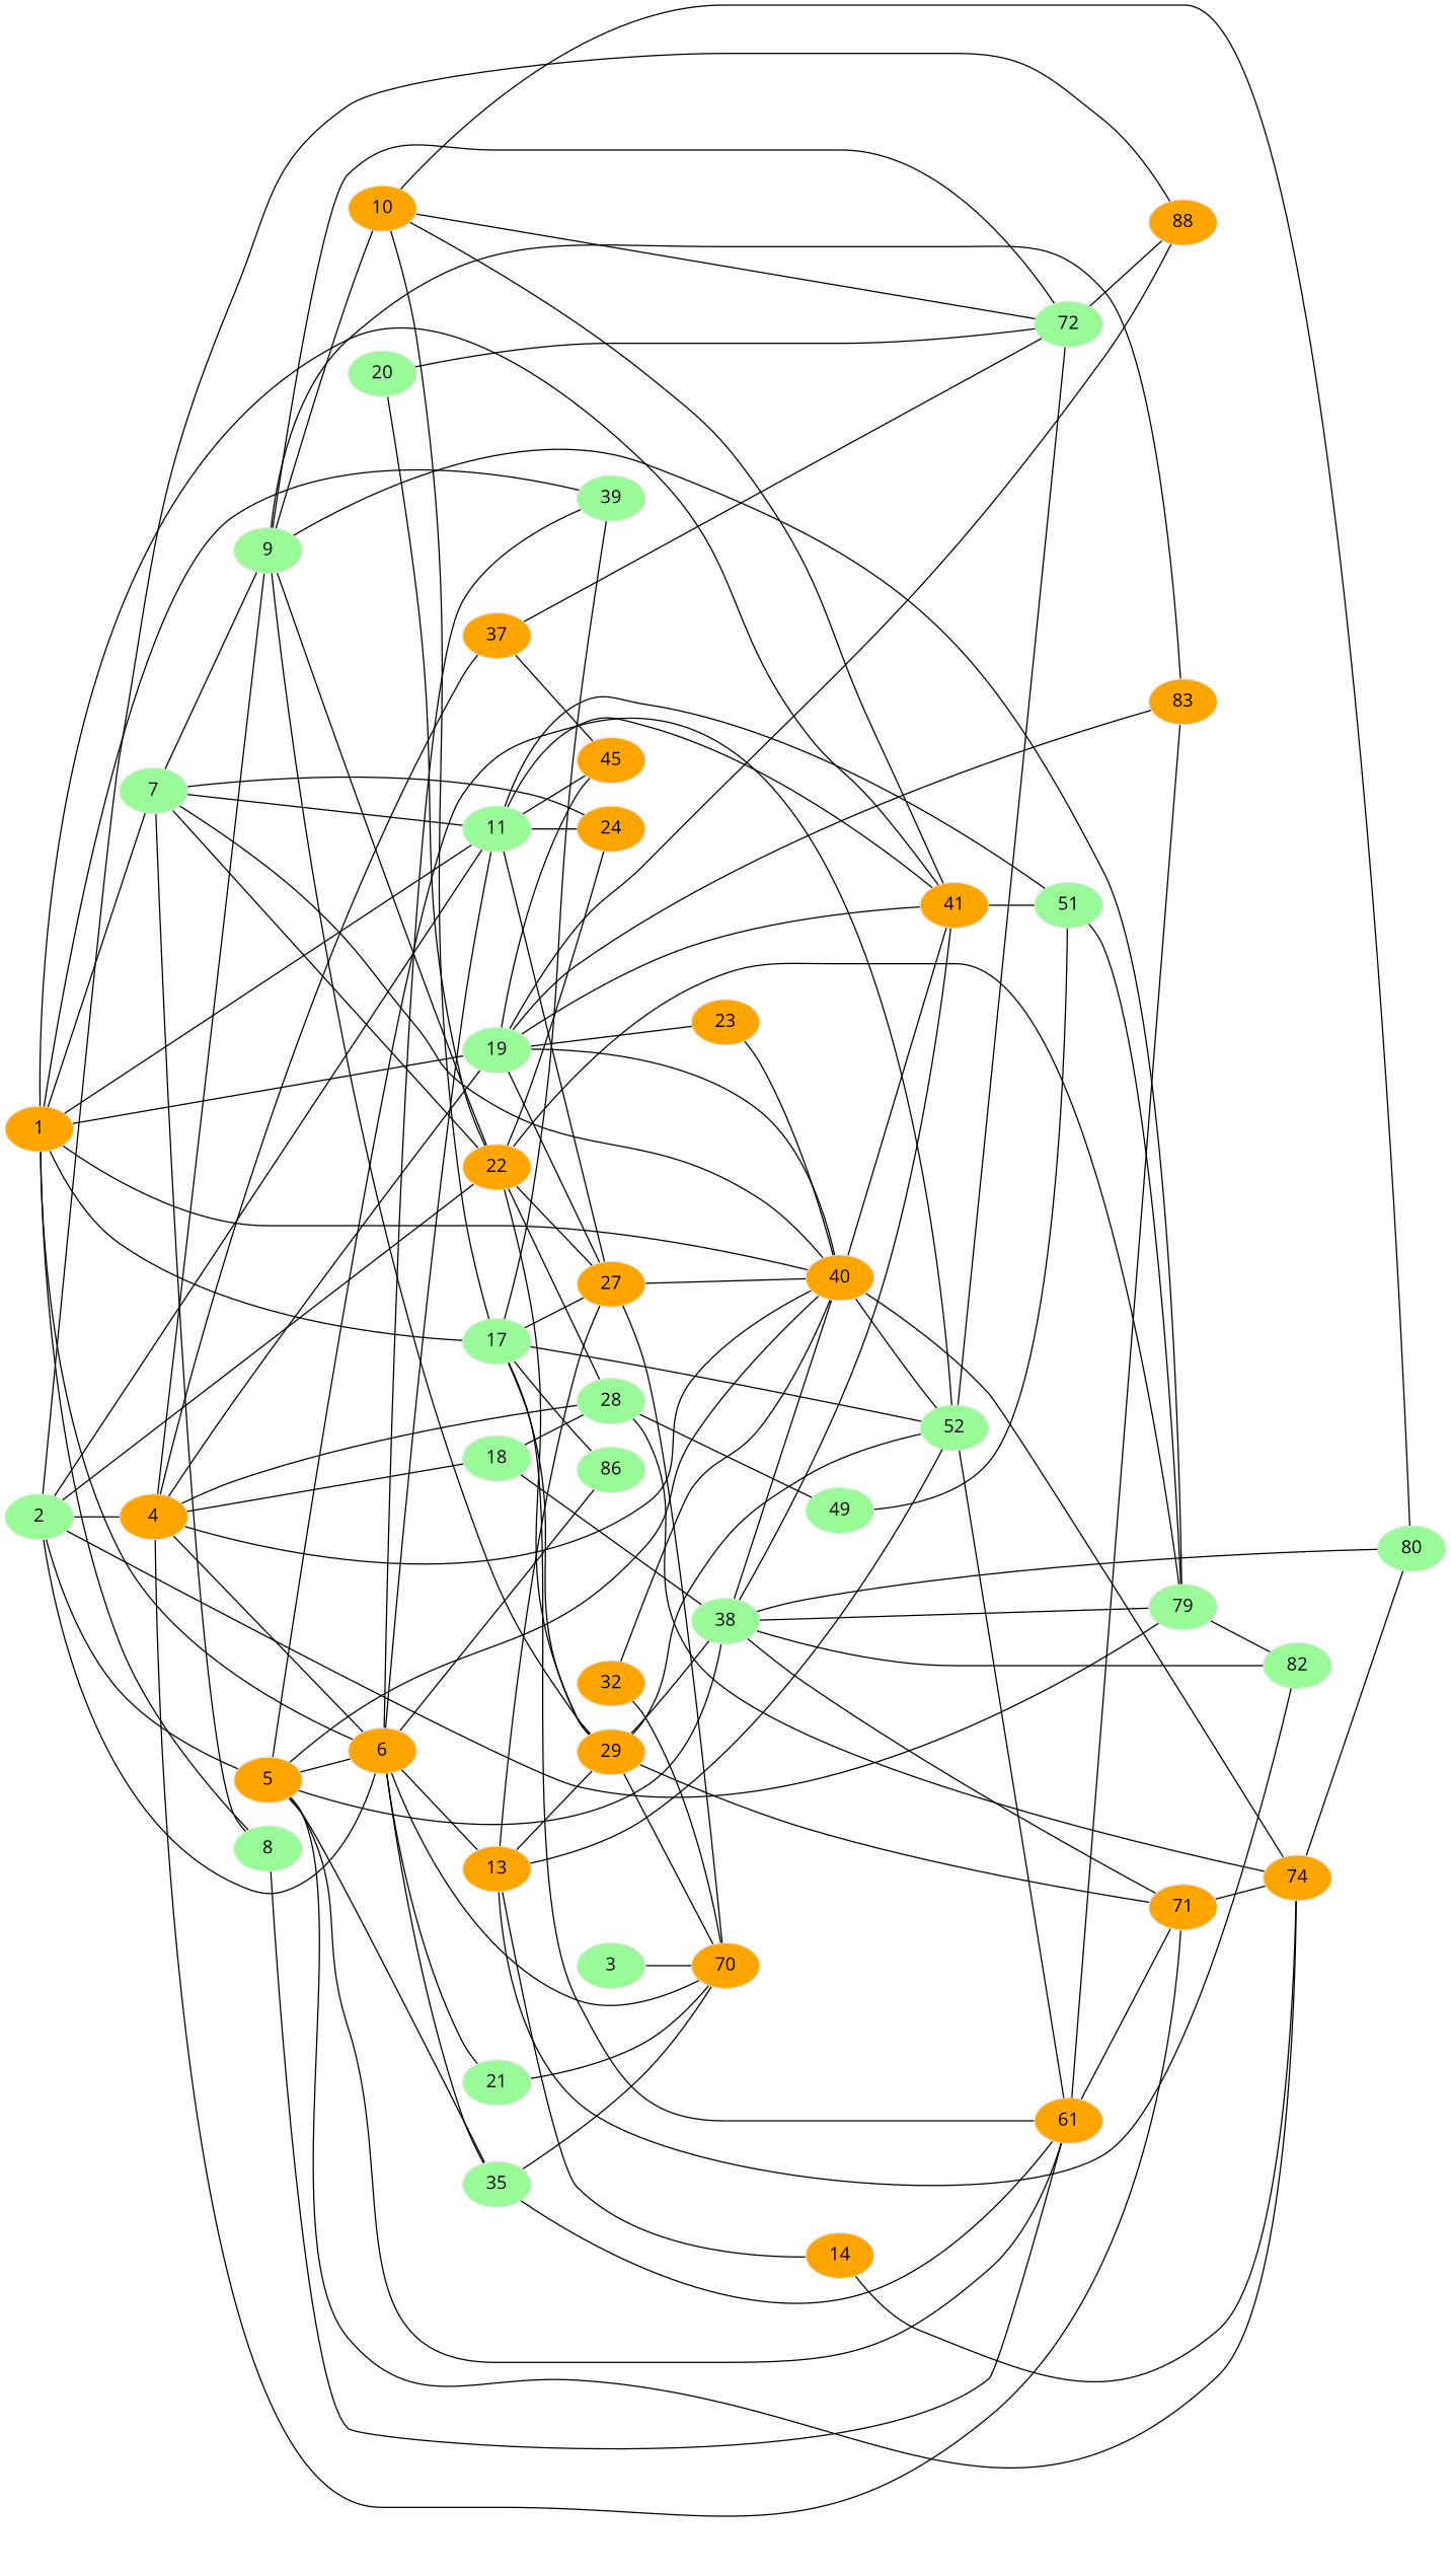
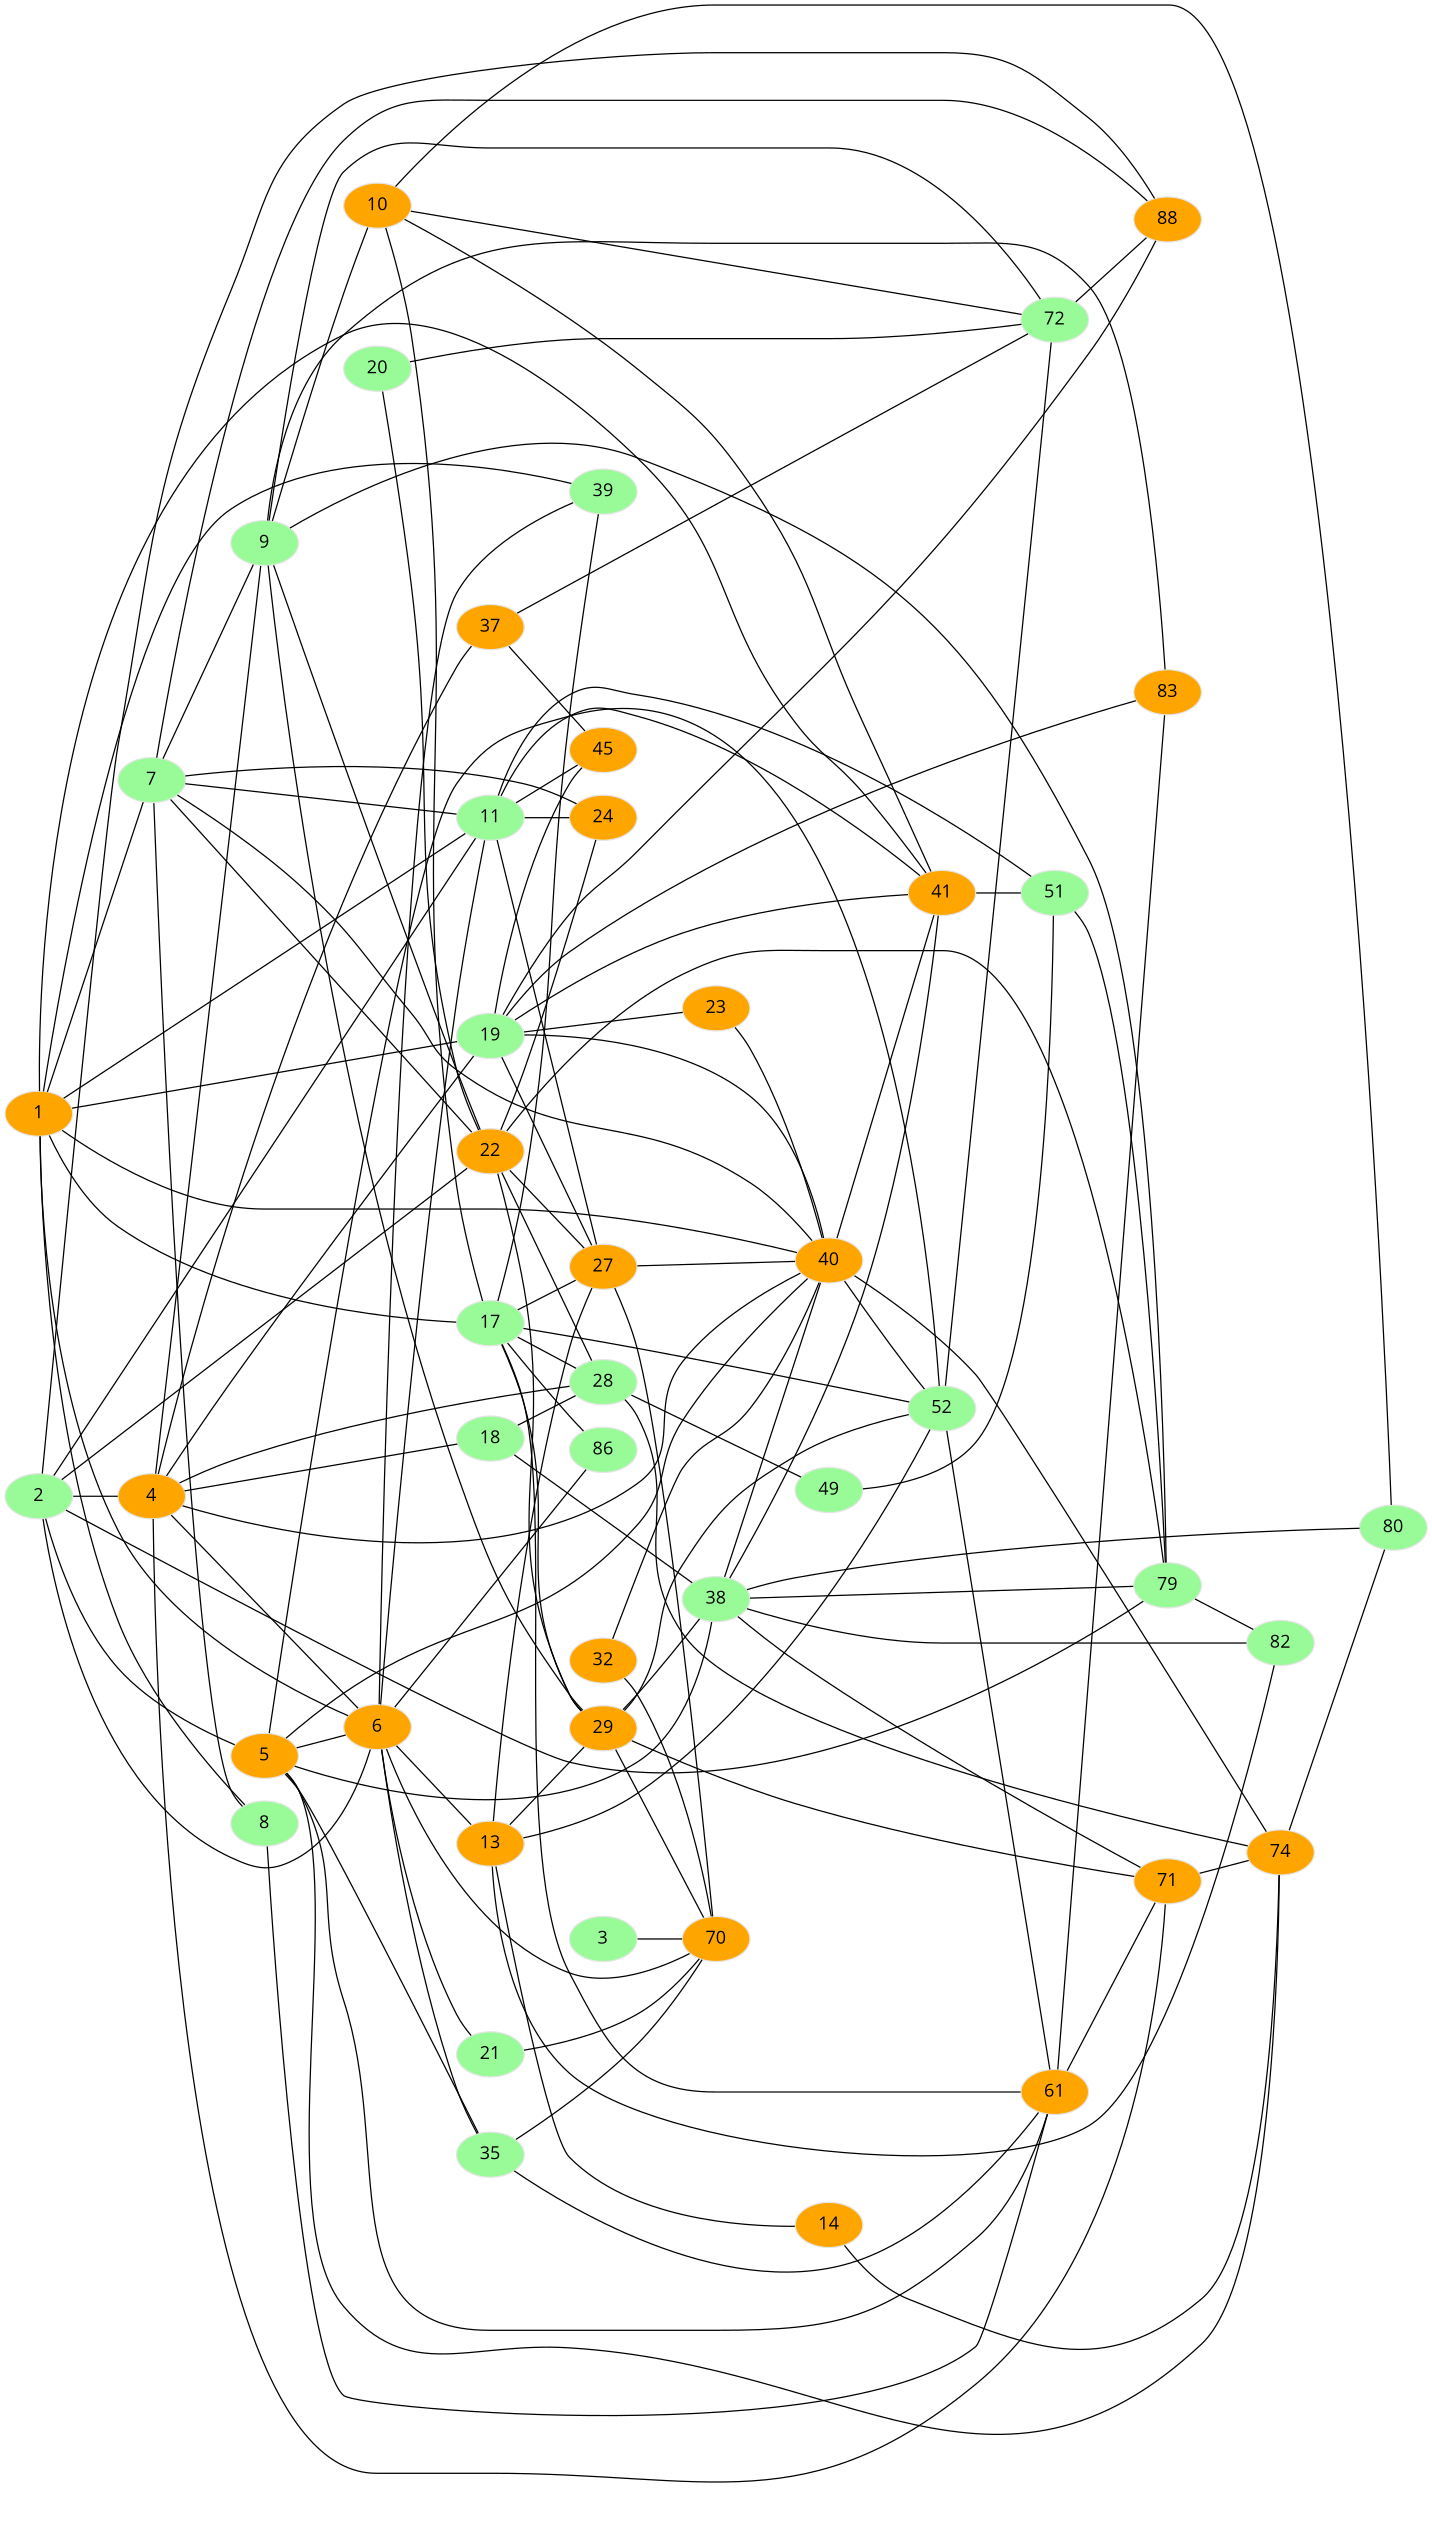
  graph {
    fontname="Open Sans"
    rankdir=LR
    node [color=gray90 fillcolor=orange fontname="Open Sans" style=filled]
    edge [fontname="Open Sans"]
    1 [super="+73+12"]
    6 [super="+69+47"]
    7 [fillcolor=palegreen super="+46+30"]
    8 [fillcolor=palegreen super="+65"]
    11 [fillcolor=palegreen super="+43"]
    17 [fillcolor=palegreen super="+57"]
    19 [fillcolor=palegreen super="+36"]
    39 [fillcolor=palegreen]
    40 [super="+48+75"]
    41 [super="+50"]
    70
    35 [fillcolor=palegreen super="+54"]
    13 [super="+15"]
    21 [fillcolor=palegreen]
    86 [fillcolor=palegreen]
    22 [super="+53+58+92"]
    88
    9 [fillcolor=palegreen super="+85+62"]
    24
    61 [super="+68"]
    27 [super="+78+42"]
    45
    51 [fillcolor=palegreen super="+66"]
    28 [fillcolor=palegreen super="+89"]
    52 [fillcolor=palegreen super="+60"]
    29 [super="+34+81"]
    83
    23
    74 [super="+76"]
    2 [fillcolor=palegreen super="+55+56+25"]
    4 [super="+64+26"]
    5 [super="+63"]
    79 [fillcolor=palegreen]
    18 [fillcolor=palegreen]
    37
    71
    38 [fillcolor=palegreen super="+77+67"]
    82 [fillcolor=palegreen]
    3 [fillcolor=palegreen]
    10
    72 [fillcolor=palegreen super="+87"]
    49 [fillcolor=palegreen]
    80 [fillcolor=palegreen]
    14
    20 [fillcolor=palegreen]
    32
    1 -- 6
    1 -- 7
    1 -- 8
    1 -- 11
    1 -- 17
    1 -- 19 [weight=2]
    1 -- 39
    1 -- 40
    1 -- 41
    6 -- 11
    6 -- 39
    6 -- 70
    6 -- 35
    6 -- 13
    6 -- 21
    6 -- 86
    7 -- 8
    7 -- 11
    7 -- 40
    7 -- 22
+   7 -- 88
    7 -- 9
    7 -- 24 [weight=2]
    8 -- 61
    11 -- 41
    11 -- 24
    11 -- 27
    11 -- 45
    11 -- 51
    17 -- 39
    17 -- 86
    17 -- 61
    17 -- 27
+   17 -- 28
    17 -- 52
    17 -- 29
    19 -- 40 [weight=2]
    19 -- 41
    19 -- 88
    19 -- 27
    19 -- 45
    19 -- 83
    19 -- 23
    40 -- 41
    40 -- 52
    40 -- 74
    41 -- 51
    35 -- 70
    35 -- 61
    13 -- 27
    13 -- 52
    13 -- 29
    13 -- 82
    13 -- 14
    21 -- 70
    22 -- 24
    22 -- 27
    22 -- 28
    22 -- 29
    22 -- 79
    9 -- 22
    9 -- 29
    9 -- 83
    9 -- 79
    9 -- 10
    9 -- 72
    61 -- 83
    61 -- 71
    27 -- 40
    27 -- 70
    51 -- 79
    28 -- 74
    28 -- 49
    52 -- 61
    52 -- 72
    29 -- 70
    29 -- 52
    29 -- 71
    29 -- 38
    23 -- 40
    74 -- 80
    2 -- 6
    2 -- 11
    2 -- 22
    2 -- 88
    2 -- 4
    2 -- 5
    2 -- 79
    4 -- 6 [weight=2]
    4 -- 19
    4 -- 40
    4 -- 9
    4 -- 28
    4 -- 18
    4 -- 37
    4 -- 71
    5 -- 6
    5 -- 40
    5 -- 35
    5 -- 61
    5 -- 52
    5 -- 74
    5 -- 38
    79 -- 82
    18 -- 28
    18 -- 38
    37 -- 45
    37 -- 72
    71 -- 74
    38 -- 40 [weight=2]
    38 -- 41
    38 -- 79
    38 -- 71
    38 -- 82
    38 -- 80
    3 -- 70
    10 -- 17
    10 -- 41
    10 -- 72
    10 -- 80
    72 -- 88
    49 -- 51
    14 -- 74
    20 -- 22
    20 -- 72
    32 -- 40
    32 -- 70
  }
